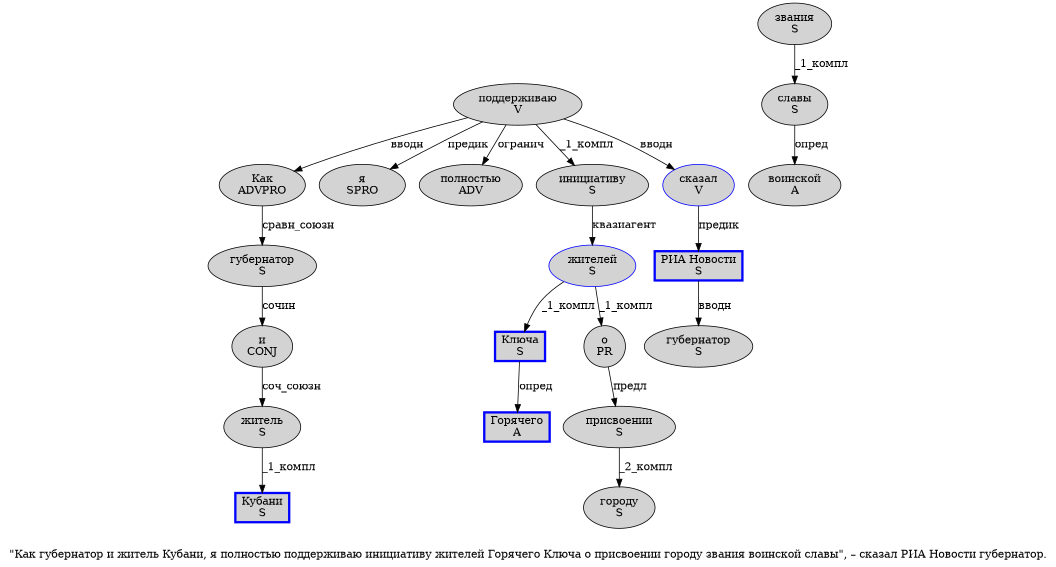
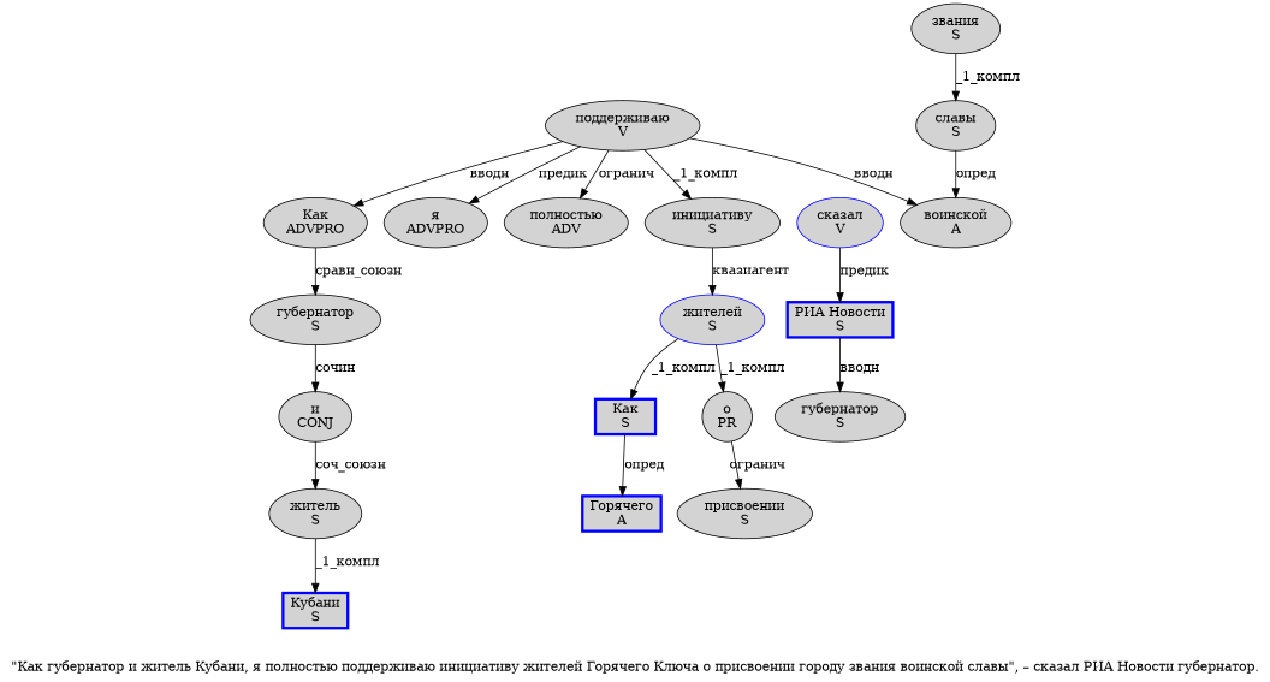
  digraph {
    label="\"Как губернатор и житель Кубани, я полностью поддерживаю инициативу жителей Горячего Ключа о присвоении городу звания воинской славы\", – сказал РИА Новости губернатор."
    node [fillcolor=lightgray penwidth=1 shape=ellipse style=filled]
    n1 [label="Как\nADVPRO"]
    n2 [label="губернатор\nS"]
    n3 [label="и\nCONJ"]
    n4 [label="житель\nS"]
    n5 [color=blue label="Кубани\nS" penwidth=3 shape=box]
-   n6 [label="я\nSPRO"]
+   n6 [label="я\nADVPRO"]
    n7 [label="полностью\nADV"]
    n8 [label="поддерживаю\nV"]
    n9 [label="инициативу\nS"]
    n10 [color=blue label="сказал\nV"]
    n11 [color=blue label="жителей\nS"]
    n12 [color=blue label="РИА Новости\nS" penwidth=3 shape=box]
-   n13 [color=blue label="Ключа\nS" penwidth=3 shape=box]
+   n13 [color=blue label="Как\nS" penwidth=3 shape=box]
    n14 [label="о\nPR"]
    n15 [color=blue label="Горячего\nA" penwidth=3 shape=box]
    n16 [label="присвоении\nS"]
-   n17 [label="городу\nS"]
    n18 [label="звания\nS"]
    n19 [label="славы\nS"]
    n20 [label="воинской\nA"]
    n21 [label="губернатор\nS"]
    n1 -> n2 [label="сравн_союзн"]
    n2 -> n3 [label="сочин"]
    n3 -> n4 [label="соч_союзн"]
    n4 -> n5 [label="_1_компл"]
    n8 -> n1 [label="вводн"]
    n8 -> n6 [label="предик"]
    n8 -> n7 [label="огранич"]
    n8 -> n9 [label="_1_компл"]
-   n8 -> n10 [label="вводн"]
+   n8 -> n20 [label="вводн"]
    n9 -> n11 [label="квазиагент"]
    n10 -> n12 [label="предик"]
    n11 -> n13 [label="_1_компл"]
    n11 -> n14 [label="_1_компл"]
    n12 -> n21 [label="вводн"]
    n13 -> n15 [label="опред"]
-   n14 -> n16 [label="предл"]
-   n16 -> n17 [label="_2_компл"]
+   n14 -> n16 [label="огранич"]
    n18 -> n19 [label="_1_компл"]
    n19 -> n20 [label="опред"]
  }
